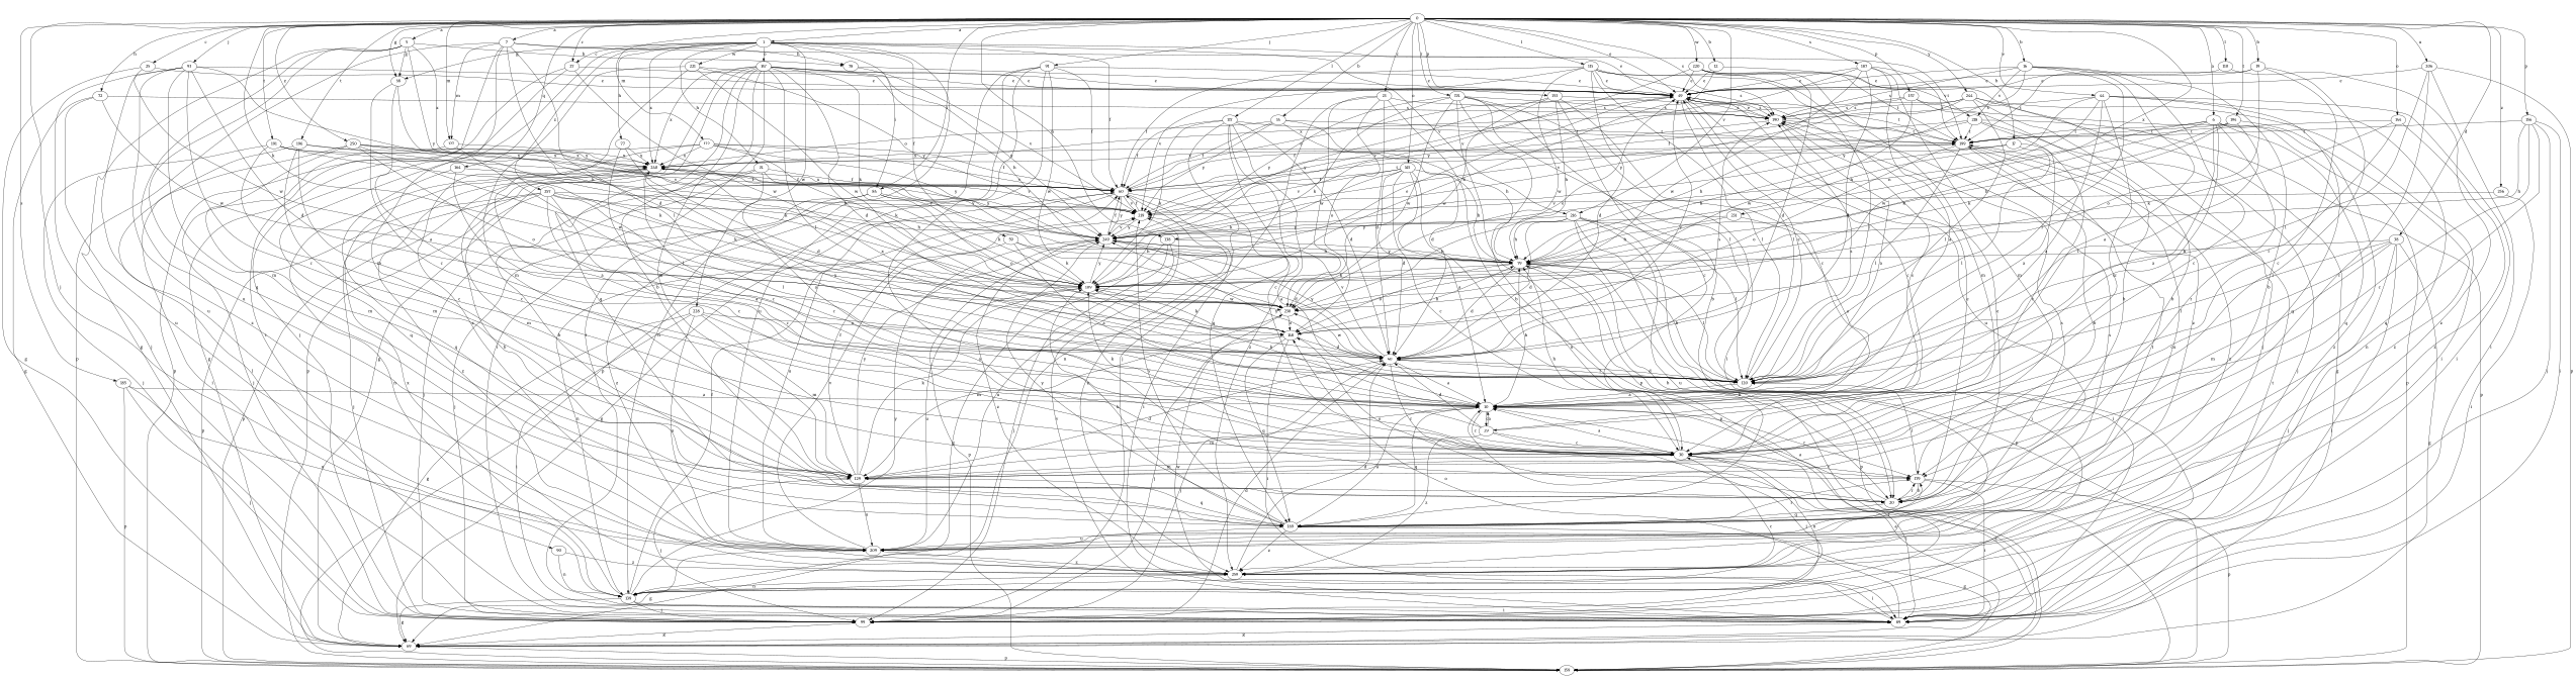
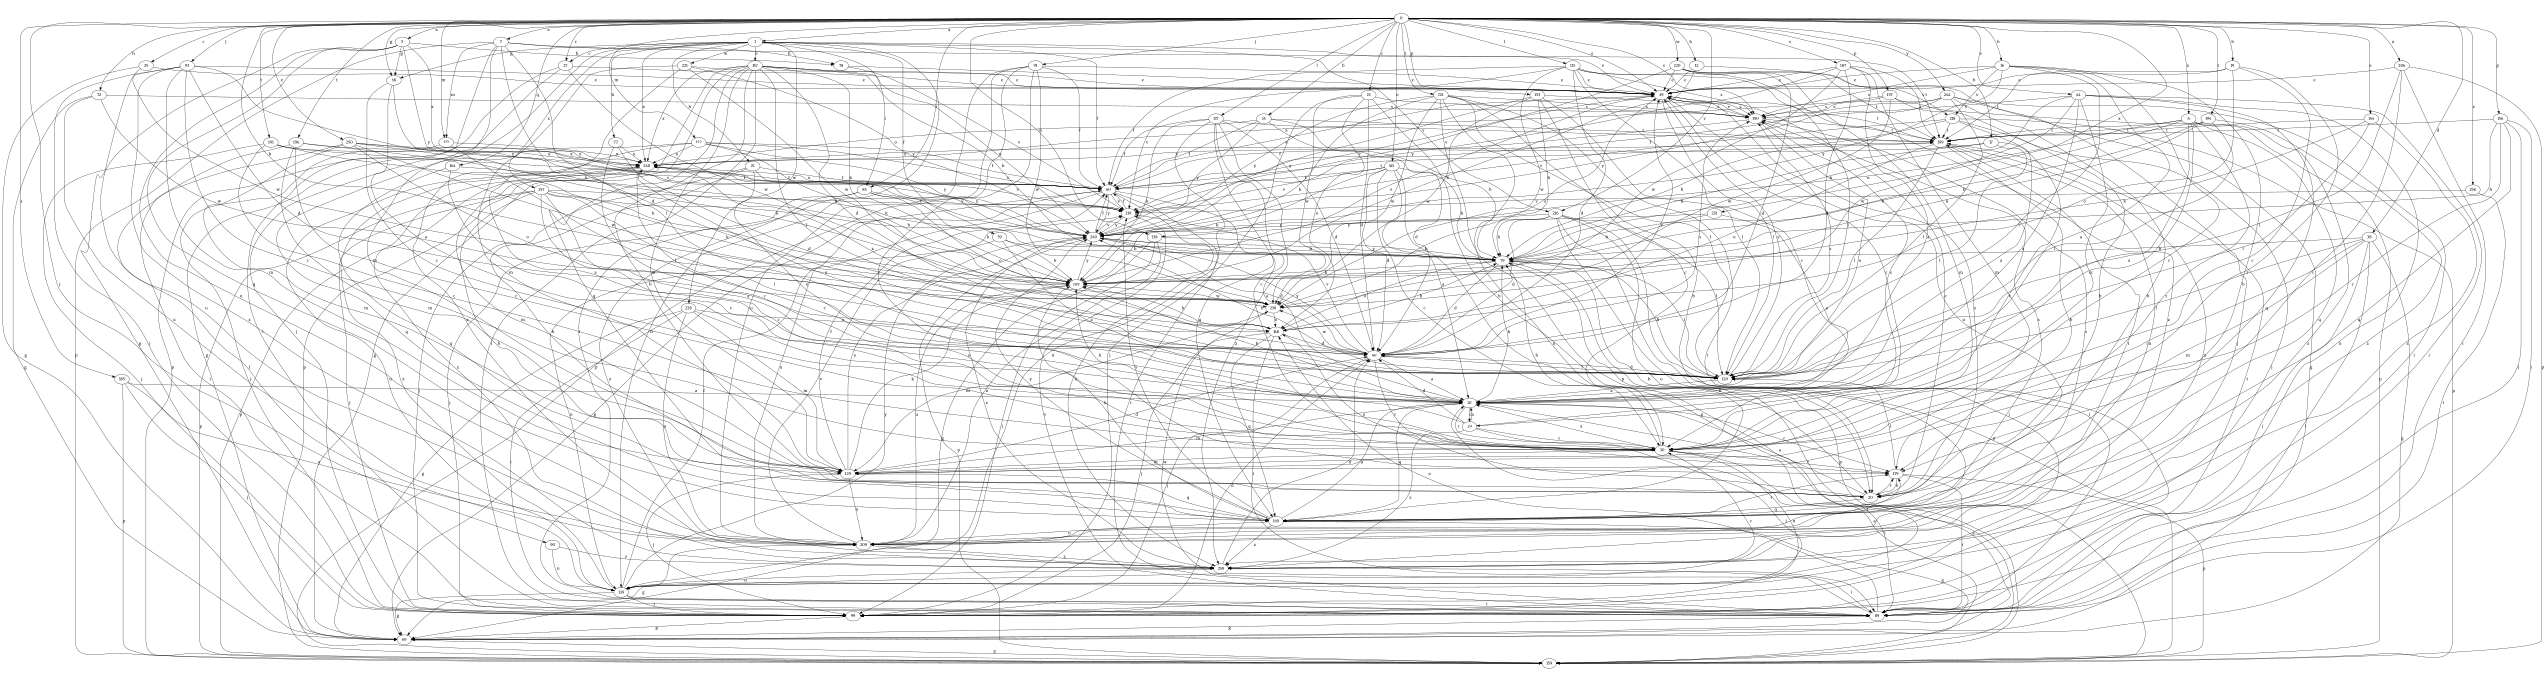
  strict digraph {
    fontname=Merriweather
    node [fontname=Merriweather]
    edge [fontname=Merriweather]
    0
    1
    5
    6
    7
    12
    14
    16
    17
    19
    23
    25
    27
    38
    44
    49
    68
    72
    84
    90
    91
    93
    109
-   110
    115
    117
    122
    127
    138
    144
    145
    153
    156
    157
    164
    174
    n37 [label=187]
    185
    190
    191
    194
    196
    206
    216
    220
    231
    244
    250
    256
    59
    60
    74
    77
    89
    99
    147
    221
    228
    240
    257
    69
    78
    169
    209
    249
    10
    29
    179
    199
    259
    40
    120
    129
    159
    218
    79
    30
    20
    148
    230
    139
    219
    0 -> 1 [label=a]
    0 -> 5 [label=a]
    0 -> 6 [label=a]
    0 -> 7 [label=a]
    0 -> 12 [label=b]
    0 -> 14 [label=b]
    0 -> 16 [label=b]
    0 -> 17 [label=b]
    0 -> 19 [label=b]
    0 -> 23 [label=c]
    0 -> 25 [label=c]
    0 -> 27 [label=c]
    0 -> 38 [label=d]
    0 -> 44 [label=e]
    0 -> 49 [label=e]
    0 -> 68 [label=g]
    0 -> 72 [label=h]
    0 -> 84 [label=i]
    0 -> 90 [label=j]
    0 -> 91 [label=j]
    0 -> 93 [label=j]
    0 -> 109 [label=k]
-   0 -> 110 [label=l]
    0 -> 115 [label=l]
    0 -> 117 [label=l]
    0 -> 122 [label=m]
    0 -> 127 [label=m]
    0 -> 138 [label=n]
    0 -> 144 [label=o]
    0 -> 145 [label=o]
    0 -> 153 [label=p]
    0 -> 156 [label=p]
    0 -> 157 [label=p]
    0 -> 164 [label=q]
    0 -> 174 [label=r]
    0 -> n37 [label=s]
    0 -> 185 [label=s]
    0 -> 190 [label=s]
    0 -> 191 [label=t]
    0 -> 194 [label=t]
    0 -> 196 [label=t]
    0 -> 206 [label=u]
    0 -> 216 [label=v]
    0 -> 220 [label=w]
    0 -> 231 [label=x]
    0 -> 244 [label=y]
    0 -> 250 [label=z]
    0 -> 256 [label=z]
    1 -> 27 [label=c]
    1 -> 49 [label=e]
    1 -> 68 [label=g]
    1 -> 84 [label=i]
    1 -> 216 [label=v]
    1 -> 59 [label=f]
    1 -> 60 [label=f]
    1 -> 74 [label=h]
    1 -> 77 [label=h]
    1 -> 89 [label=i]
    1 -> 99 [label=j]
    1 -> 147 [label=o]
    1 -> 221 [label=w]
    1 -> 228 [label=w]
    1 -> 240 [label=x]
    1 -> 257 [label=z]
    5 -> 68 [label=g]
    5 -> 240 [label=x]
    5 -> 69 [label=g]
    5 -> 78 [label=h]
    5 -> 169 [label=q]
    5 -> 209 [label=u]
    5 -> 249 [label=y]
    6 -> 109 [label=k]
    6 -> 138 [label=n]
    6 -> 169 [label=q]
    6 -> 10 [label=a]
    6 -> 29 [label=c]
    6 -> 179 [label=r]
    6 -> 199 [label=t]
    6 -> 259 [label=z]
    7 -> 127 [label=m]
    7 -> 89 [label=i]
    7 -> 78 [label=h]
    7 -> 199 [label=t]
    7 -> 40 [label=d]
    7 -> 120 [label=l]
    7 -> 129 [label=m]
    7 -> 159 [label=p]
    12 -> 49 [label=e]
    12 -> 109 [label=k]
    12 -> 218 [label=v]
    14 -> 60 [label=f]
    14 -> 240 [label=o]
-   14 -> 219 [label=y]
+   14 -> 249 [label=y]
    14 -> 199 [label=t]
    14 -> 40 [label=d]
    14 -> 79 [label=h]
    16 -> 49 [label=e]
    16 -> 190 [label=s]
    16 -> 249 [label=y]
    16 -> 10 [label=a]
    16 -> 120 [label=l]
    16 -> 218 [label=v]
    16 -> 30 [label=c]
    16 -> 20 [label=b]
    17 -> 240 [label=x]
    17 -> 120 [label=l]
    17 -> 79 [label=h]
    17 -> 30 [label=c]
    19 -> 49 [label=e]
    19 -> 179 [label=r]
    19 -> 199 [label=t]
    19 -> 30 [label=c]
    19 -> 148 [label=o]
    23 -> 190 [label=s]
    23 -> 99 [label=j]
    23 -> 40 [label=d]
    23 -> 20 [label=b]
    23 -> 148 [label=o]
    23 -> 230 [label=w]
    25 -> 49 [label=e]
    25 -> 69 [label=g]
    25 -> 230 [label=w]
    27 -> 49 [label=e]
    27 -> 69 [label=g]
    27 -> 159 [label=p]
    27 -> 230 [label=w]
    38 -> 89 [label=i]
    38 -> 99 [label=j]
    38 -> 69 [label=g]
    38 -> 120 [label=l]
    38 -> 129 [label=m]
    38 -> 79 [label=h]
    38 -> 30 [label=c]
    44 -> 190 [label=s]
    44 -> 89 [label=i]
    44 -> 169 [label=q]
    44 -> 10 [label=a]
    44 -> 79 [label=h]
    44 -> 30 [label=c]
    44 -> 230 [label=w]
    44 -> 139 [label=n]
    49 -> 190 [label=s]
    49 -> 209 [label=u]
    49 -> 199 [label=t]
    49 -> 120 [label=l]
    49 -> 30 [label=c]
    49 -> 219 [label=v]
    68 -> 249 [label=y]
    68 -> 10 [label=a]
    68 -> 30 [label=c]
    72 -> 190 [label=s]
    72 -> 69 [label=g]
    72 -> 209 [label=u]
    72 -> 230 [label=w]
    84 -> 109 [label=k]
    84 -> 99 [label=j]
    84 -> 259 [label=z]
    84 -> 148 [label=o]
    84 -> 219 [label=v]
    90 -> 259 [label=z]
    90 -> 139 [label=n]
    91 -> 49 [label=e]
    91 -> 60 [label=f]
    91 -> 209 [label=u]
    91 -> 179 [label=r]
    91 -> 159 [label=p]
    91 -> 230 [label=w]
    91 -> 139 [label=n]
    93 -> 49 [label=e]
    93 -> 109 [label=k]
    93 -> 99 [label=j]
    93 -> 209 [label=u]
    93 -> 259 [label=z]
    93 -> 40 [label=d]
    93 -> 129 [label=m]
    93 -> 30 [label=c]
    109 -> 49 [label=e]
    109 -> 209 [label=u]
    109 -> 249 [label=y]
    109 -> 230 [label=w]
-   110 -> 49 [label=e]
-   110 -> 259 [label=z]
    115 -> 49 [label=e]
    115 -> 190 [label=s]
    115 -> 60 [label=f]
    115 -> 259 [label=z]
    115 -> 40 [label=d]
    115 -> 120 [label=l]
    115 -> 30 [label=c]
    115 -> 230 [label=w]
    115 -> 219 [label=v]
    117 -> 109 [label=k]
    117 -> 60 [label=f]
    117 -> 169 [label=q]
    117 -> 199 [label=t]
    117 -> 259 [label=z]
    117 -> 40 [label=d]
    117 -> 30 [label=c]
    117 -> 139 [label=n]
    122 -> 109 [label=k]
    122 -> 60 [label=f]
    122 -> 240 [label=x]
    122 -> 169 [label=q]
    122 -> 249 [label=y]
    122 -> 10 [label=a]
    122 -> 219 [label=v]
    127 -> 99 [label=j]
    127 -> 240 [label=x]
    127 -> 120 [label=l]
    138 -> 99 [label=j]
    138 -> 69 [label=g]
    138 -> 209 [label=u]
    138 -> 79 [label=h]
    144 -> 109 [label=k]
    144 -> 199 [label=t]
    144 -> 259 [label=z]
    144 -> 120 [label=l]
    145 -> 109 [label=k]
    145 -> 60 [label=f]
    145 -> 10 [label=a]
    145 -> 40 [label=d]
    145 -> 159 [label=p]
    145 -> 79 [label=h]
    145 -> 30 [label=c]
    145 -> 219 [label=v]
    153 -> 190 [label=s]
    153 -> 249 [label=y]
    153 -> 120 [label=l]
    153 -> 79 [label=h]
    153 -> 30 [label=c]
    153 -> 230 [label=w]
    156 -> 89 [label=i]
    156 -> 99 [label=j]
    156 -> 169 [label=q]
    156 -> 199 [label=t]
    156 -> 79 [label=h]
    156 -> 30 [label=c]
    157 -> 190 [label=s]
    157 -> 240 [label=x]
    157 -> 159 [label=p]
    157 -> 20 [label=b]
    157 -> 230 [label=w]
    164 -> 60 [label=f]
    164 -> 169 [label=q]
    164 -> 30 [label=c]
    174 -> 109 [label=k]
    174 -> 190 [label=s]
    174 -> 89 [label=i]
    174 -> 249 [label=y]
    174 -> 120 [label=l]
    174 -> 159 [label=p]
    174 -> 20 [label=b]
    174 -> 230 [label=w]
    174 -> 139 [label=n]
    n37 -> 49 [label=e]
    n37 -> 249 [label=y]
    n37 -> 10 [label=a]
    n37 -> 199 [label=t]
    n37 -> 40 [label=d]
    n37 -> 129 [label=m]
    n37 -> 230 [label=w]
    185 -> 99 [label=j]
    185 -> 209 [label=u]
    185 -> 10 [label=a]
    185 -> 159 [label=p]
    190 -> 49 [label=e]
    190 -> 60 [label=f]
    190 -> 10 [label=a]
    190 -> 199 [label=t]
    191 -> 109 [label=k]
    191 -> 60 [label=f]
    191 -> 99 [label=j]
    191 -> 240 [label=x]
    191 -> 30 [label=c]
    194 -> 109 [label=k]
    194 -> 199 [label=t]
    194 -> 259 [label=z]
    194 -> 120 [label=l]
    194 -> 79 [label=h]
    196 -> 89 [label=i]
    196 -> 240 [label=x]
    196 -> 129 [label=m]
    196 -> 79 [label=h]
    196 -> 30 [label=c]
    206 -> 49 [label=e]
    206 -> 89 [label=i]
    206 -> 179 [label=r]
    206 -> 120 [label=l]
    206 -> 159 [label=p]
    216 -> 89 [label=i]
    216 -> 99 [label=j]
    216 -> 209 [label=u]
    216 -> 249 [label=y]
    216 -> 40 [label=d]
    216 -> 120 [label=l]
    216 -> 159 [label=p]
    216 -> 79 [label=h]
    220 -> 49 [label=e]
    220 -> 99 [label=j]
    220 -> 199 [label=t]
    220 -> 40 [label=d]
    220 -> 129 [label=m]
    220 -> 219 [label=v]
    231 -> 249 [label=y]
    231 -> 10 [label=a]
    231 -> 79 [label=h]
    244 -> 190 [label=s]
    244 -> 60 [label=f]
    244 -> 89 [label=i]
    244 -> 69 [label=g]
    244 -> 249 [label=y]
    244 -> 120 [label=l]
    244 -> 20 [label=b]
    250 -> 109 [label=k]
    250 -> 240 [label=x]
    250 -> 129 [label=m]
    250 -> 148 [label=o]
    250 -> 230 [label=w]
    250 -> 139 [label=l]
    250 -> 219 [label=v]
    256 -> 89 [label=i]
    256 -> 219 [label=v]
    59 -> 109 [label=k]
    59 -> 10 [label=a]
    59 -> 79 [label=h]
    59 -> 139 [label=n]
    60 -> 49 [label=e]
    60 -> 89 [label=i]
    60 -> 240 [label=x]
    60 -> 69 [label=g]
    60 -> 209 [label=u]
    60 -> 249 [label=y]
    60 -> 10 [label=a]
    60 -> 199 [label=t]
    60 -> 259 [label=z]
    60 -> 219 [label=v]
    74 -> 60 [label=f]
    74 -> 99 [label=j]
    74 -> 10 [label=a]
    74 -> 20 [label=b]
    74 -> 219 [label=v]
    77 -> 240 [label=x]
    77 -> 40 [label=d]
    77 -> 30 [label=c]
    89 -> 69 [label=g]
    89 -> 199 [label=t]
    89 -> 148 [label=o]
    89 -> 230 [label=w]
    89 -> 219 [label=v]
    99 -> 69 [label=g]
    99 -> 40 [label=d]
    147 -> 49 [label=e]
    147 -> 109 [label=k]
    147 -> 89 [label=i]
    147 -> 240 [label=x]
    147 -> 69 [label=g]
    147 -> 169 [label=q]
    147 -> 249 [label=y]
    147 -> 40 [label=d]
    147 -> 120 [label=l]
    147 -> 129 [label=m]
    147 -> 159 [label=p]
    147 -> 79 [label=h]
    147 -> 20 [label=b]
    221 -> 49 [label=e]
    221 -> 249 [label=y]
    221 -> 259 [label=z]
    221 -> 129 [label=m]
    221 -> 230 [label=w]
    228 -> 89 [label=i]
    228 -> 69 [label=g]
    228 -> 209 [label=u]
    228 -> 10 [label=a]
    228 -> 129 [label=m]
    228 -> 148 [label=o]
    240 -> 60 [label=f]
    240 -> 259 [label=z]
    240 -> 129 [label=m]
    240 -> 159 [label=p]
    240 -> 30 [label=c]
    240 -> 139 [label=n]
    257 -> 109 [label=k]
    257 -> 99 [label=j]
    257 -> 10 [label=a]
    257 -> 120 [label=l]
    257 -> 159 [label=p]
    257 -> 79 [label=h]
    257 -> 30 [label=c]
    257 -> 20 [label=b]
    257 -> 219 [label=v]
    69 -> 10 [label=a]
    69 -> 159 [label=p]
    78 -> 49 [label=e]
    78 -> 219 [label=v]
    169 -> 49 [label=e]
    169 -> 109 [label=k]
    169 -> 190 [label=s]
    169 -> 69 [label=g]
    169 -> 209 [label=u]
    169 -> 249 [label=y]
    169 -> 10 [label=a]
    169 -> 179 [label=r]
    169 -> 259 [label=z]
    169 -> 79 [label=h]
    169 -> 219 [label=v]
    209 -> 190 [label=s]
    209 -> 69 [label=g]
    209 -> 179 [label=r]
    209 -> 199 [label=t]
    209 -> 259 [label=z]
    209 -> 219 [label=v]
    249 -> 60 [label=f]
    249 -> 240 [label=x]
    249 -> 259 [label=z]
    249 -> 40 [label=d]
    249 -> 159 [label=p]
    249 -> 79 [label=h]
    249 -> 219 [label=v]
    10 -> 109 [label=k]
    10 -> 169 [label=q]
    10 -> 29 [label=c]
    10 -> 179 [label=r]
    10 -> 129 [label=m]
    10 -> 79 [label=h]
    10 -> 30 [label=c]
    29 -> 109 [label=k]
    29 -> 190 [label=s]
    29 -> 99 [label=j]
    29 -> 10 [label=a]
    29 -> 259 [label=z]
    29 -> 40 [label=d]
    29 -> 30 [label=c]
    179 -> 89 [label=i]
    179 -> 120 [label=l]
    179 -> 159 [label=p]
    179 -> 20 [label=b]
    199 -> 240 [label=x]
    199 -> 209 [label=u]
    199 -> 259 [label=z]
    199 -> 120 [label=l]
    199 -> 20 [label=b]
    199 -> 148 [label=o]
    259 -> 89 [label=i]
    259 -> 40 [label=d]
    259 -> 139 [label=n]
    40 -> 49 [label=e]
    40 -> 190 [label=s]
    40 -> 99 [label=j]
    40 -> 249 [label=y]
    40 -> 10 [label=a]
    40 -> 179 [label=r]
    40 -> 120 [label=l]
    40 -> 230 [label=w]
    40 -> 219 [label=v]
    120 -> 49 [label=e]
    120 -> 190 [label=s]
    120 -> 240 [label=x]
    120 -> 249 [label=y]
    120 -> 10 [label=a]
    120 -> 40 [label=d]
    120 -> 79 [label=h]
    129 -> 109 [label=k]
    129 -> 60 [label=f]
    129 -> 99 [label=j]
    129 -> 169 [label=q]
    129 -> 209 [label=u]
    129 -> 249 [label=y]
    129 -> 40 [label=d]
    159 -> 10 [label=a]
    218 -> 99 [label=j]
    218 -> 10 [label=a]
    218 -> 199 [label=t]
    218 -> 159 [label=p]
    218 -> 79 [label=h]
    218 -> 219 [label=v]
    79 -> 109 [label=k]
    79 -> 249 [label=y]
    79 -> 40 [label=d]
    79 -> 120 [label=l]
    79 -> 159 [label=p]
    79 -> 20 [label=b]
    79 -> 148 [label=o]
    30 -> 89 [label=i]
    30 -> 10 [label=a]
    30 -> 179 [label=r]
    30 -> 129 [label=m]
    30 -> 79 [label=h]
    30 -> 139 [label=n]
    20 -> 49 [label=e]
    20 -> 169 [label=q]
    20 -> 10 [label=a]
    20 -> 179 [label=r]
    20 -> 148 [label=o]
    148 -> 109 [label=k]
    148 -> 89 [label=i]
    148 -> 99 [label=j]
    148 -> 240 [label=x]
    148 -> 169 [label=q]
    148 -> 40 [label=d]
    148 -> 79 [label=h]
    230 -> 49 [label=e]
    230 -> 129 [label=m]
    230 -> 148 [label=o]
    139 -> 60 [label=f]
    139 -> 89 [label=i]
    139 -> 99 [label=j]
    139 -> 240 [label=x]
    139 -> 69 [label=g]
    139 -> 249 [label=y]
    139 -> 30 [label=c]
    219 -> 60 [label=f]
    219 -> 249 [label=y]
  }
